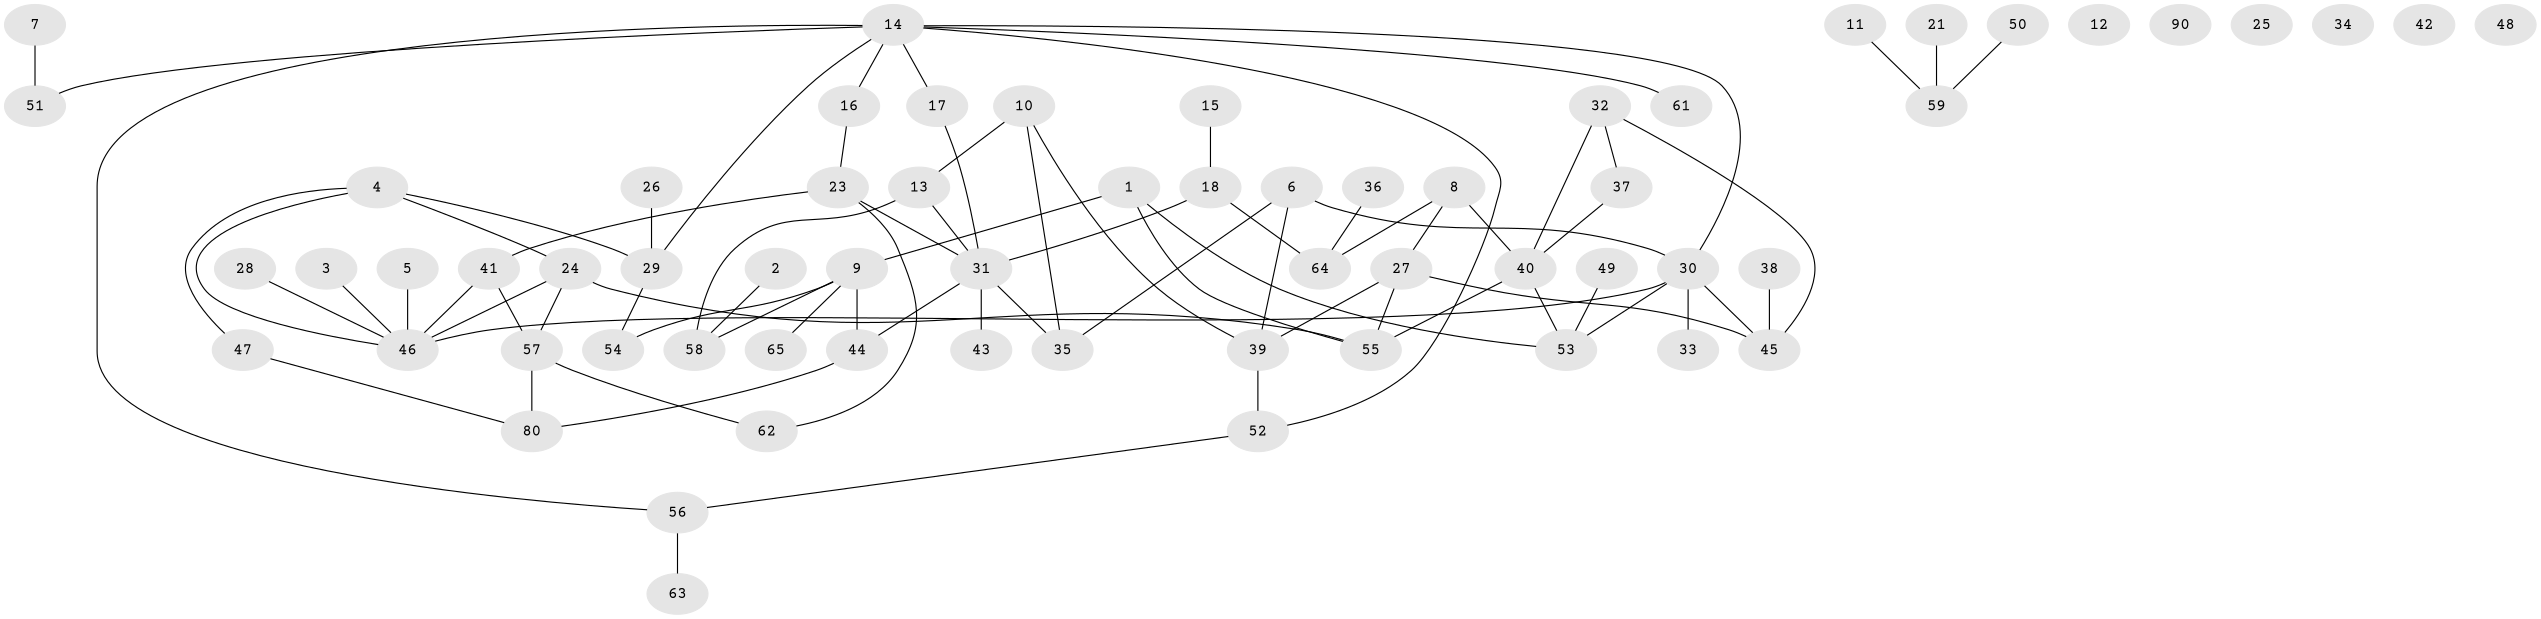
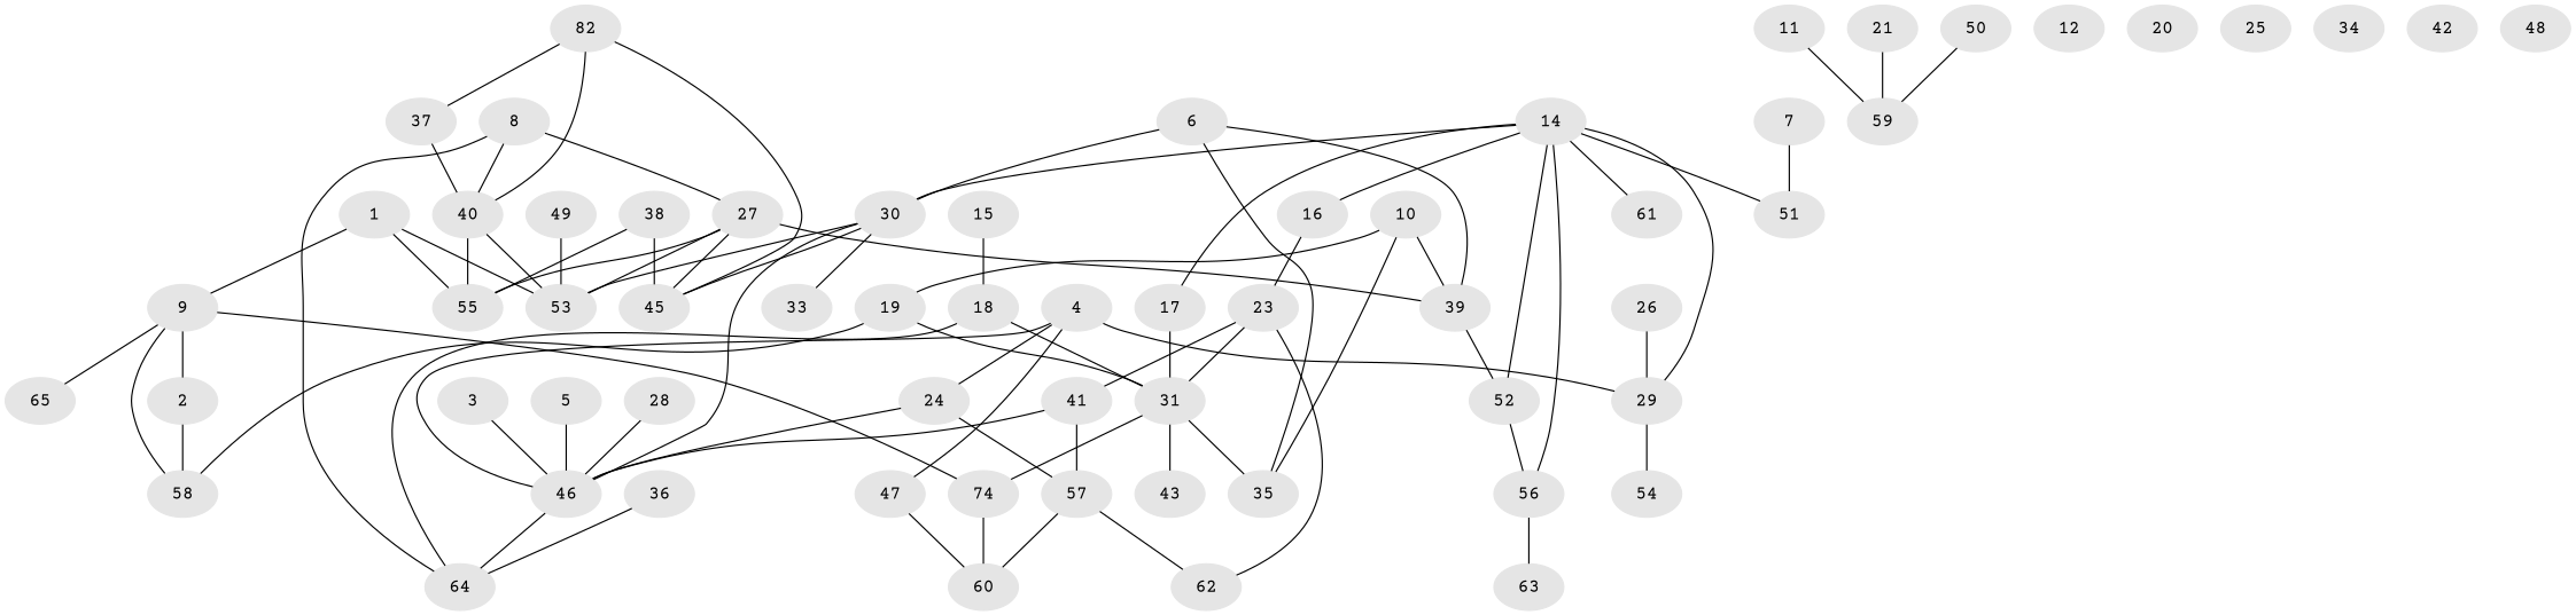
  graph {
    fontname="Courier Prime"
    node [color=gray90 fontname="Courier Prime" style=filled]
    edge [fontname="Courier Prime"]
    1
    9
    53
    55
    58
-   44
+   44 [label=74]
    54
    65
    2
    3
    46
    64
    4
    24
    29
    47
    57
-   60 [label=80]
+   60
    5
    6
    30
    35
    39
    45
    33
    52
    7
    51
    8
    27
    40
    10
-   13
+   13 [label=19]
    31
    11
    59
    12
    43
    36
    14
    16
    17
    56
    61
    23
    63
    15
    18
    41
    62
-   20 [label=90]
+   20
    21
    26
    25
    28
-   32
+   32 [label=82]
    37
    34
    38
    42
    48
    49
    50
    1 -- 9
    1 -- 53
    1 -- 55
    9 -- 58
    9 -- 44
-   9 -- 54
+   9 -- 2
    9 -- 65
    44 -- 60
    2 -- 58
    3 -- 46
+   46 -- 64
    4 -- 46
    4 -- 24
    4 -- 29
    4 -- 47
-   24 -- 55
+   38 -- 55
    24 -- 46
    24 -- 57
    29 -- 54
    47 -- 60
    57 -- 60
    57 -- 62
    5 -- 46
    6 -- 30
    6 -- 35
    6 -- 39
    30 -- 53
    30 -- 46
    30 -- 45
    30 -- 33
    39 -- 52
    52 -- 56
    7 -- 51
    8 -- 64
    8 -- 27
    8 -- 40
+   27 -- 53
    27 -- 55
    27 -- 39
    27 -- 45
    40 -- 53
    40 -- 55
    10 -- 35
    10 -- 39
    10 -- 13
    13 -- 58
    13 -- 31
    31 -- 44
    31 -- 35
    31 -- 43
    11 -- 59
    36 -- 64
    14 -- 29
    14 -- 30
    14 -- 52
    14 -- 51
    14 -- 16
    14 -- 17
    14 -- 56
    14 -- 61
    16 -- 23
    17 -- 31
    56 -- 63
    23 -- 31
    23 -- 41
    23 -- 62
    15 -- 18
    18 -- 64
    18 -- 31
    41 -- 46
    41 -- 57
    21 -- 59
    26 -- 29
    28 -- 46
    32 -- 45
    32 -- 40
    32 -- 37
    37 -- 40
    38 -- 45
    49 -- 53
    50 -- 59
  }
